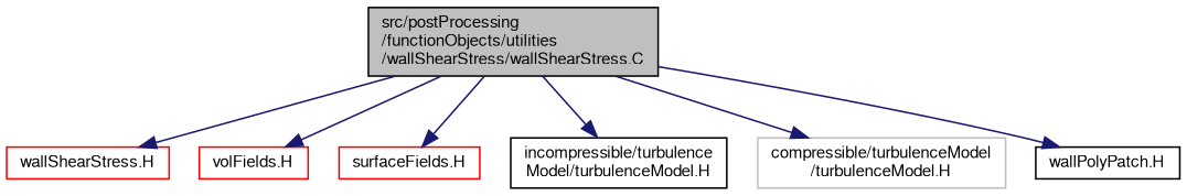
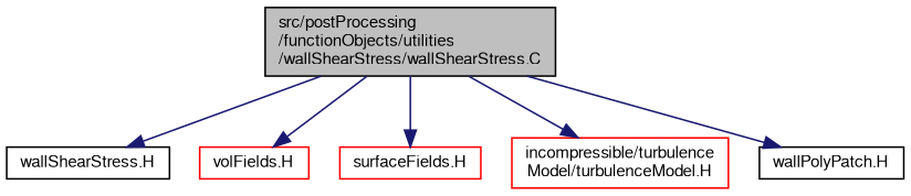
  digraph {
    node [color=black fontname=FreeSans fontsize=10 shape=record]
    edge [color=midnightblue fontname=FreeSans fontsize=10 labelfontname=FreeSans labelfontsize=10 style=solid]
    n1 [fillcolor=grey75 fontcolor=black height=0.2 label="src/postProcessing\l/functionObjects/utilities\l/wallShearStress/wallShearStress.C" style=filled width=0.4]
-   n2 [color=red height=0.2 label="wallShearStress.H" width=0.4]
+   n2 [height=0.2 label="wallShearStress.H" width=0.4]
    n3 [color=red height=0.2 label="volFields.H" width=0.4]
    n4 [color=red height=0.2 label="surfaceFields.H" width=0.4]
-   n5 [height=0.2 label="incompressible/turbulence\lModel/turbulenceModel.H" width=0.4]
-   n6 [color=grey75 height=0.2 label="compressible/turbulenceModel\l/turbulenceModel.H" width=0.4]
+   n5 [color=red height=0.2 label="incompressible/turbulence\lModel/turbulenceModel.H" width=0.4]
    n7 [height=0.2 label="wallPolyPatch.H" width=0.4]
    n1 -> n2
    n1 -> n3
    n1 -> n4
    n1 -> n5
-   n1 -> n6
    n1 -> n7
  }
